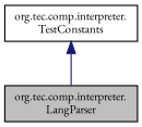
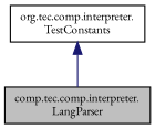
  digraph {
    fontname="EB Garamond"
    node [color=black fontname="EB Garamond" fontsize=10 shape=record style=filled]
-   n1 [fillcolor=grey75 fontcolor=black height=0.2 label="org.tec.comp.interpreter.\lLangParser" width=0.4]
+   n1 [fillcolor=grey75 fontcolor=black height=0.2 label="comp.tec.comp.interpreter.\lLangParser" width=0.4]
    n2 [fillcolor=white height=0.2 label="org.tec.comp.interpreter.\lTestConstants" width=0.4]
    n2 -> n1 [color=midnightblue dir=back fontname="EB Garamond" fontsize=10 labelfontname=Helvetica labelfontsize=10 style=solid]
  }
